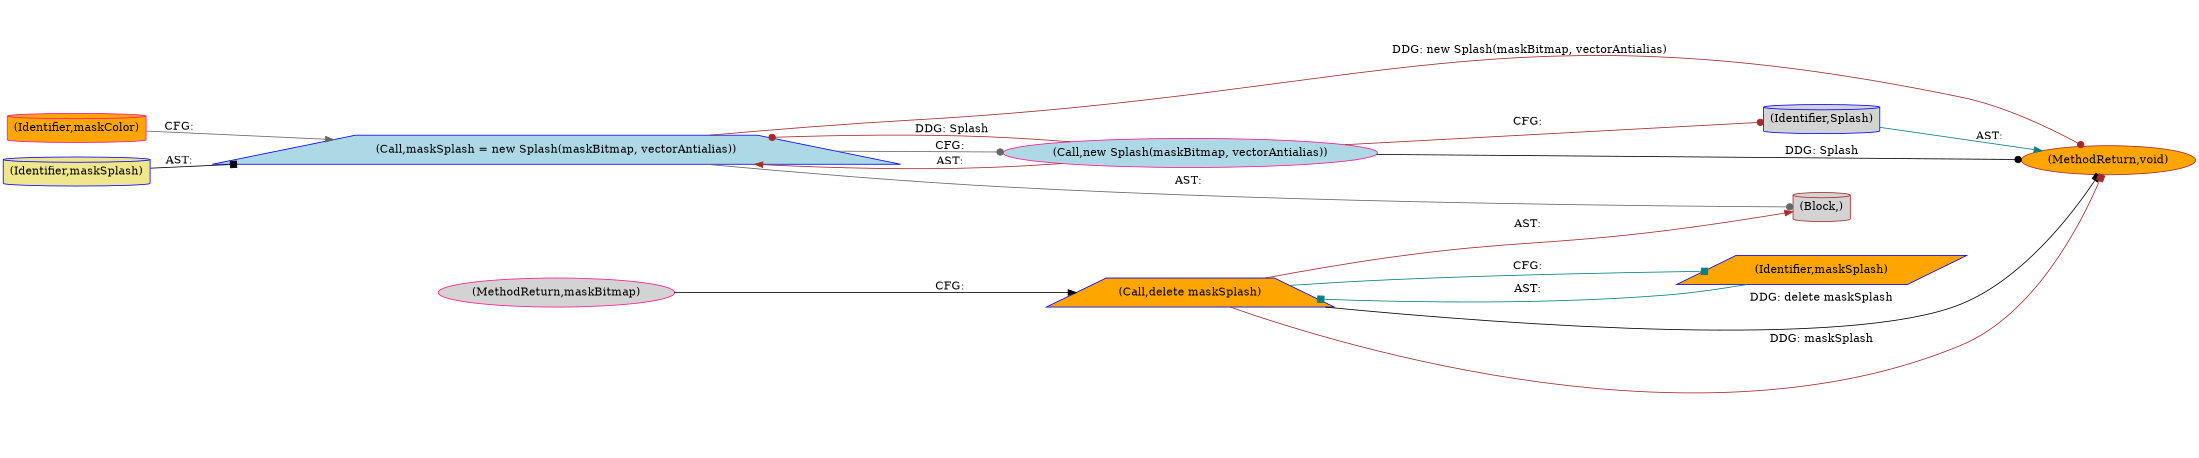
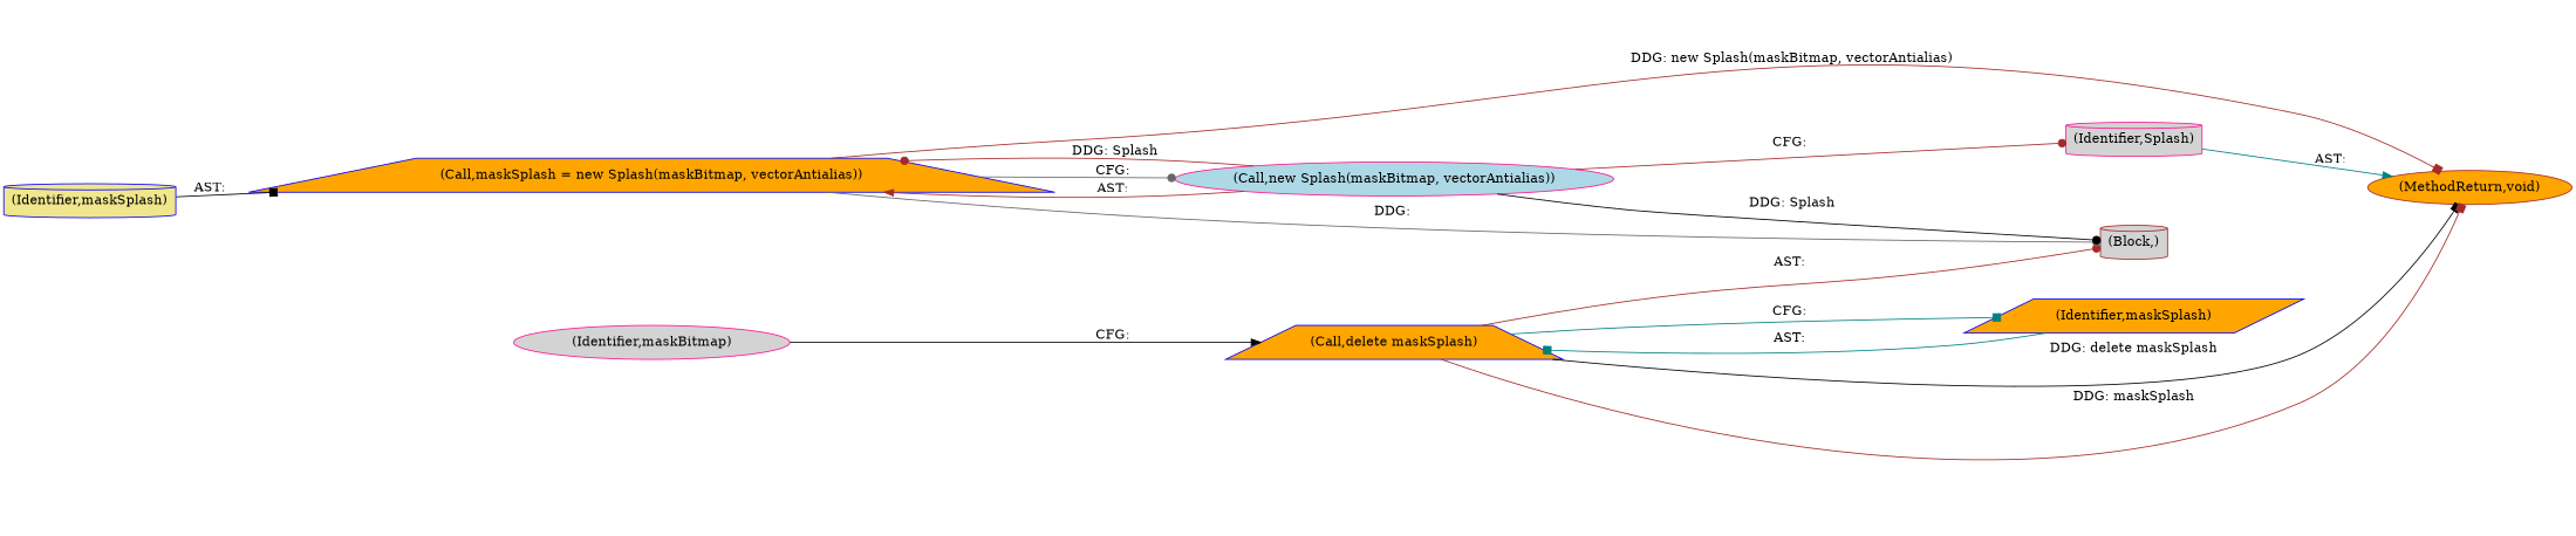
  digraph {
    rankdir=LR
    node [color=blue fillcolor=orange shape=cylinder style=filled]
    edge [arrowhead=dot color=brown]
    n1 [label="(Call,delete maskSplash)" shape=trapezium]
    n2 [color=brown fillcolor=lightgrey label="(Block,)"]
    n3 [label="(Identifier,maskSplash)" shape=parallelogram]
    n4 [color=brown label="(MethodReturn,void)" shape=ellipse]
-   n5 [fillcolor=lightblue label="(Call,maskSplash = new Splash(maskBitmap, vectorAntialias))" shape=trapezium]
+   n5 [label="(Call,maskSplash = new Splash(maskBitmap, vectorAntialias))" shape=trapezium]
    n6 [color=deeppink fillcolor=lightblue label="(Call,new Splash(maskBitmap, vectorAntialias))" shape=ellipse]
-   n7 [fillcolor=lightgrey label="(Identifier,Splash)"]
-   n8 [color=deeppink label="(Identifier,maskColor)"]
-   n9 [color=deeppink fillcolor=lightgrey label="(MethodReturn,maskBitmap)" shape=ellipse]
+   n7 [color=deeppink fillcolor=lightgrey label="(Identifier,Splash)"]
+   n9 [color=deeppink fillcolor=lightgrey label="(Identifier,maskBitmap)" shape=ellipse]
    n10 [fillcolor=khaki label="(Identifier,maskSplash)"]
-   n1 -> n2 [arrowhead=normal label="AST: "]
+   n1 -> n2 [label="AST: "]
    n1 -> n3 [arrowhead=box color=teal label="CFG: "]
    n1 -> n4 [arrowhead=box color=black label="DDG: delete maskSplash"]
    n1 -> n4 [arrowhead=box label="DDG: maskSplash"]
    n3 -> n1 [arrowhead=box color=teal label="AST: "]
-   n5 -> n2 [color=gray40 label="AST: "]
-   n5 -> n4 [label="DDG: new Splash(maskBitmap, vectorAntialias)"]
+   n5 -> n2 [color=gray40 label="DDG: "]
+   n5 -> n4 [arrowhead=box label="DDG: new Splash(maskBitmap, vectorAntialias)"]
    n5 -> n6 [color=gray40 label="CFG: "]
-   n6 -> n4 [color=black label="DDG: Splash"]
+   n6 -> n2 [color=black label="DDG: Splash"]
    n6 -> n5 [arrowhead=normal label="AST: "]
    n6 -> n5 [label="DDG: Splash"]
    n6 -> n7 [label="CFG: "]
    n7 -> n4 [arrowhead=normal color=teal label="AST: "]
-   n8 -> n5 [arrowhead=normal color=gray40 label="CFG: "]
    n9 -> n1 [arrowhead=normal color=black label="CFG: "]
    n10 -> n5 [arrowhead=box color=black label="AST: "]
  }
